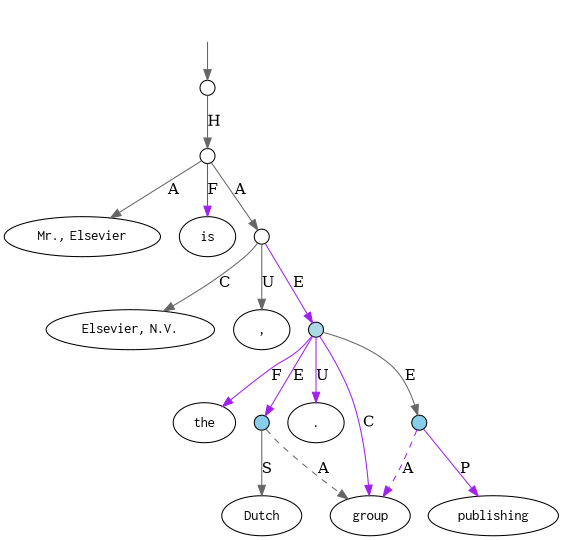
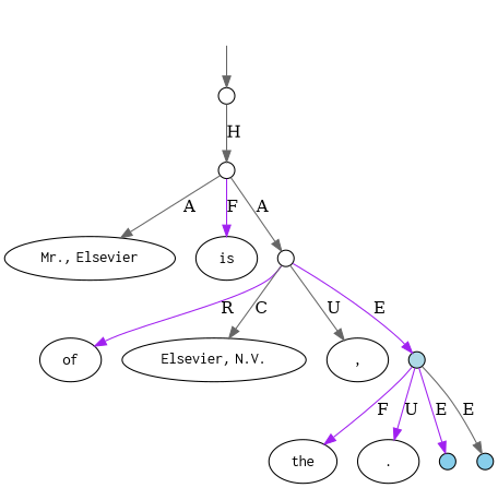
  digraph {
    edge [color=gray40]
    top [style=invis]
    11 [fillcolor=white shape=point style=filled width=0.2]
    12 [fillcolor=white shape=point style=filled width=0.2]
    n4 [label=<<table align="center" border="0" cellspacing="0"><tr><td colspan="2"><font face="Courier">Mr.</font>,&nbsp;<font face="Courier">Elsevier</font></td></tr></table>>]
    n5 [label=<<table align="center" border="0" cellspacing="0"><tr><td colspan="2"><font face="Courier">is</font></td></tr></table>>]
    13 [fillcolor=white shape=point style=filled width=0.2]
+   n7 [label=<<table align="center" border="0" cellspacing="0"><tr><td colspan="2"><font face="Courier">of</font></td></tr></table>>]
    n8 [label=<<table align="center" border="0" cellspacing="0"><tr><td colspan="2"><font face="Courier">Elsevier</font>,&nbsp;<font face="Courier">N.V.</font></td></tr></table>>]
    n9 [label=<<table align="center" border="0" cellspacing="0"><tr><td colspan="2"><font face="Courier">,</font></td></tr></table>>]
    n10 [label=<<table align="center" border="0" cellspacing="0"><tr><td colspan="2"><font face="Courier">the</font></td></tr></table>>]
-   n11 [label=<<table align="center" border="0" cellspacing="0"><tr><td colspan="2"><font face="Courier">Dutch</font></td></tr></table>>]
-   n12 [label=<<table align="center" border="0" cellspacing="0"><tr><td colspan="2"><font face="Courier">publishing</font></td></tr></table>>]
-   n13 [label=<<table align="center" border="0" cellspacing="0"><tr><td colspan="2"><font face="Courier">group</font></td></tr></table>>]
    n14 [label=<<table align="center" border="0" cellspacing="0"><tr><td colspan="2"><font face="Courier">.</font></td></tr></table>>]
    14 [fillcolor=lightblue shape=point style=filled width=0.2]
    15 [fillcolor=skyblue shape=point style=filled width=0.2]
    16 [fillcolor=skyblue shape=point style=filled width=0.2]
    top -> 11
    11 -> 12 [label=H]
    12 -> n4 [label=A]
    12 -> n5 [color=purple label=F]
    12 -> 13 [label=A]
+   13 -> n7 [color=purple label=R]
    13 -> n8 [label=C]
    13 -> n9 [label=U]
    13 -> 14 [color=purple label=E]
    14 -> n10 [color=purple label=F]
-   14 -> n13 [color=purple label=C]
    14 -> n14 [color=purple label=U]
    14 -> 15 [color=purple label=E]
    14 -> 16 [label=E]
-   15 -> n11 [label=S]
-   15 -> n13 [label=A style=dashed]
-   16 -> n12 [color=purple label=P]
-   16 -> n13 [color=purple label=A style=dashed]
  }
